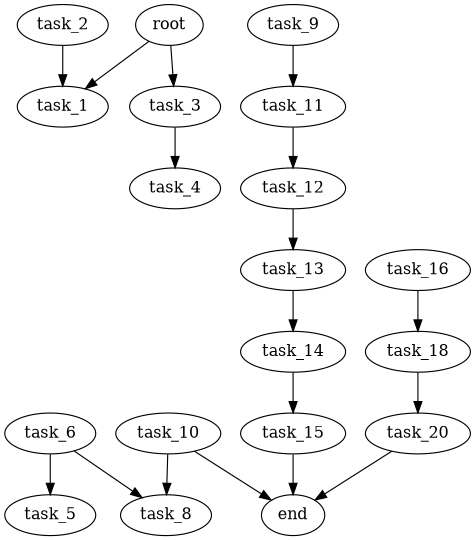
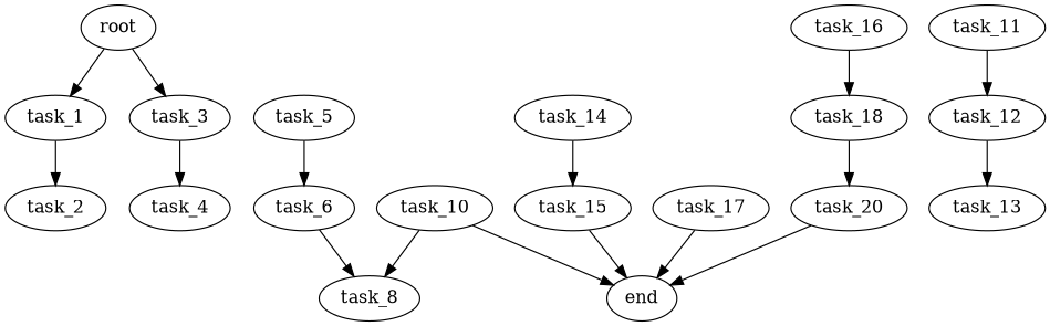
  digraph {
    root
    task_1
    task_3
    task_2
    task_4
    task_5
    task_6
    task_8
-   task_9
    task_11
    task_10
    end
    task_12
    task_13
    task_14
    task_15
    task_16
    task_18
+   task_17
    task_20
    root -> task_1
    root -> task_3
-   task_2 -> task_1
+   task_1 -> task_2
    task_3 -> task_4
-   task_6 -> task_5
+   task_5 -> task_6
    task_6 -> task_8
-   task_9 -> task_11
    task_11 -> task_12
    task_10 -> task_8
    task_10 -> end
    task_12 -> task_13
-   task_13 -> task_14
    task_14 -> task_15
    task_15 -> end
    task_16 -> task_18
    task_18 -> task_20
+   task_17 -> end
    task_20 -> end
  }
